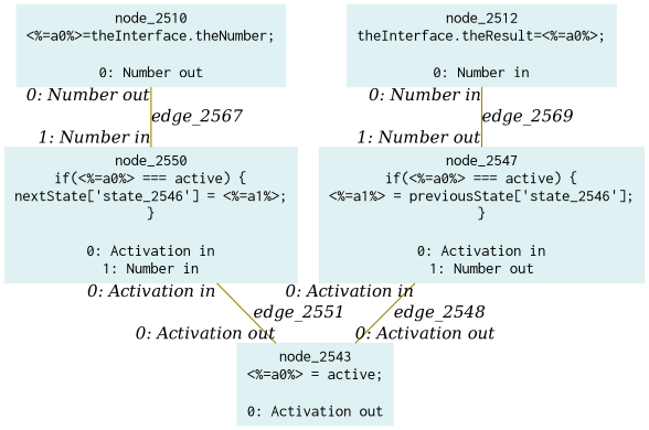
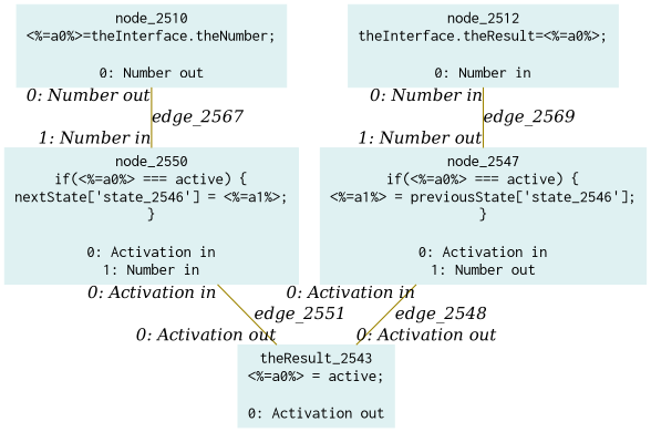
  digraph {
    node [color="#dff1f2" fontname=Courier shape=box style=filled]
    edge [arrowHead=none arrowsize=1 color="#9d8400" dir=none fontname="Times-Italic" headlabel="0: Activation out" taillabel="0: Activation in"]
    n1 [label="node_2510\n<%=a0%>=theInterface.theNumber;\n\n0: Number out"]
    n2 [label="node_2550\nif(<%=a0%> === active) {\nnextState['state_2546'] = <%=a1%>;\n}\n\n0: Activation in\n1: Number in"]
    n3 [label="node_2512\ntheInterface.theResult=<%=a0%>;\n\n0: Number in"]
    n4 [label="node_2547\nif(<%=a0%> === active) {\n<%=a1%> = previousState['state_2546'];\n}\n\n0: Activation in\n1: Number out"]
-   n5 [label="node_2543\n<%=a0%> = active;\n\n0: Activation out"]
+   n5 [label="theResult_2543\n<%=a0%> = active;\n\n0: Activation out"]
    n1 -> n2 [headlabel="1: Number in" label=edge_2567 taillabel="0: Number out"]
    n2 -> n5 [label=edge_2551]
    n3 -> n4 [headlabel="1: Number out" label=edge_2569 taillabel="0: Number in"]
    n4 -> n5 [label=edge_2548]
  }
